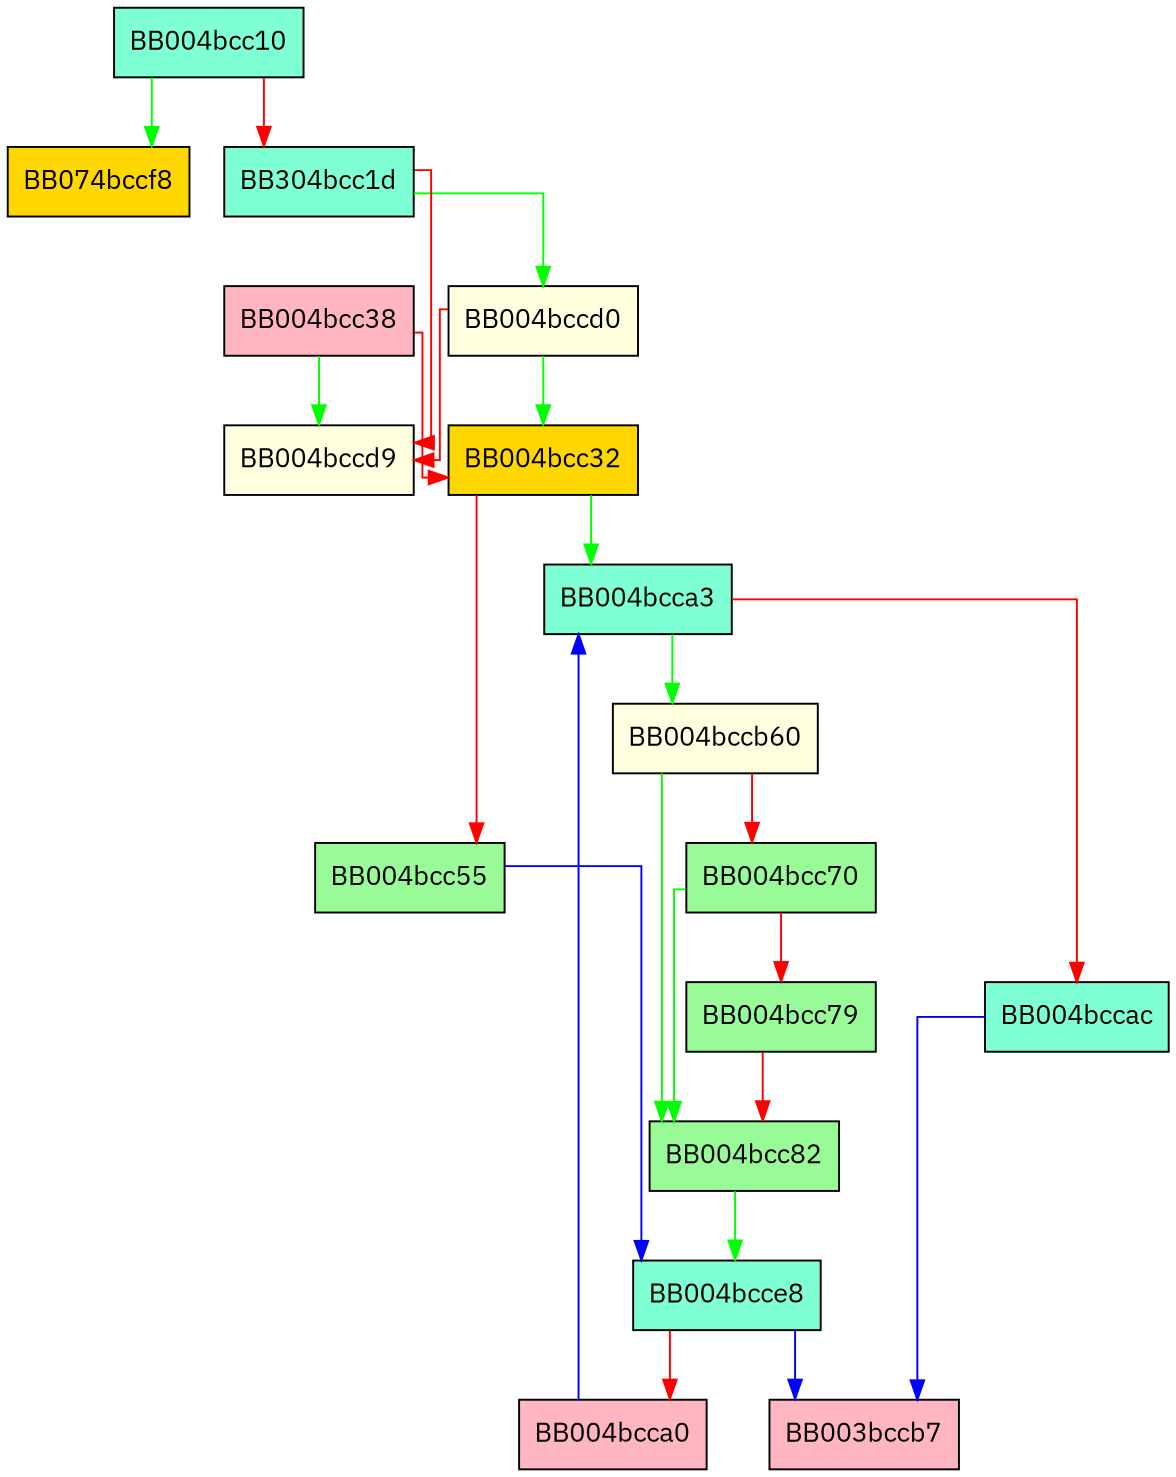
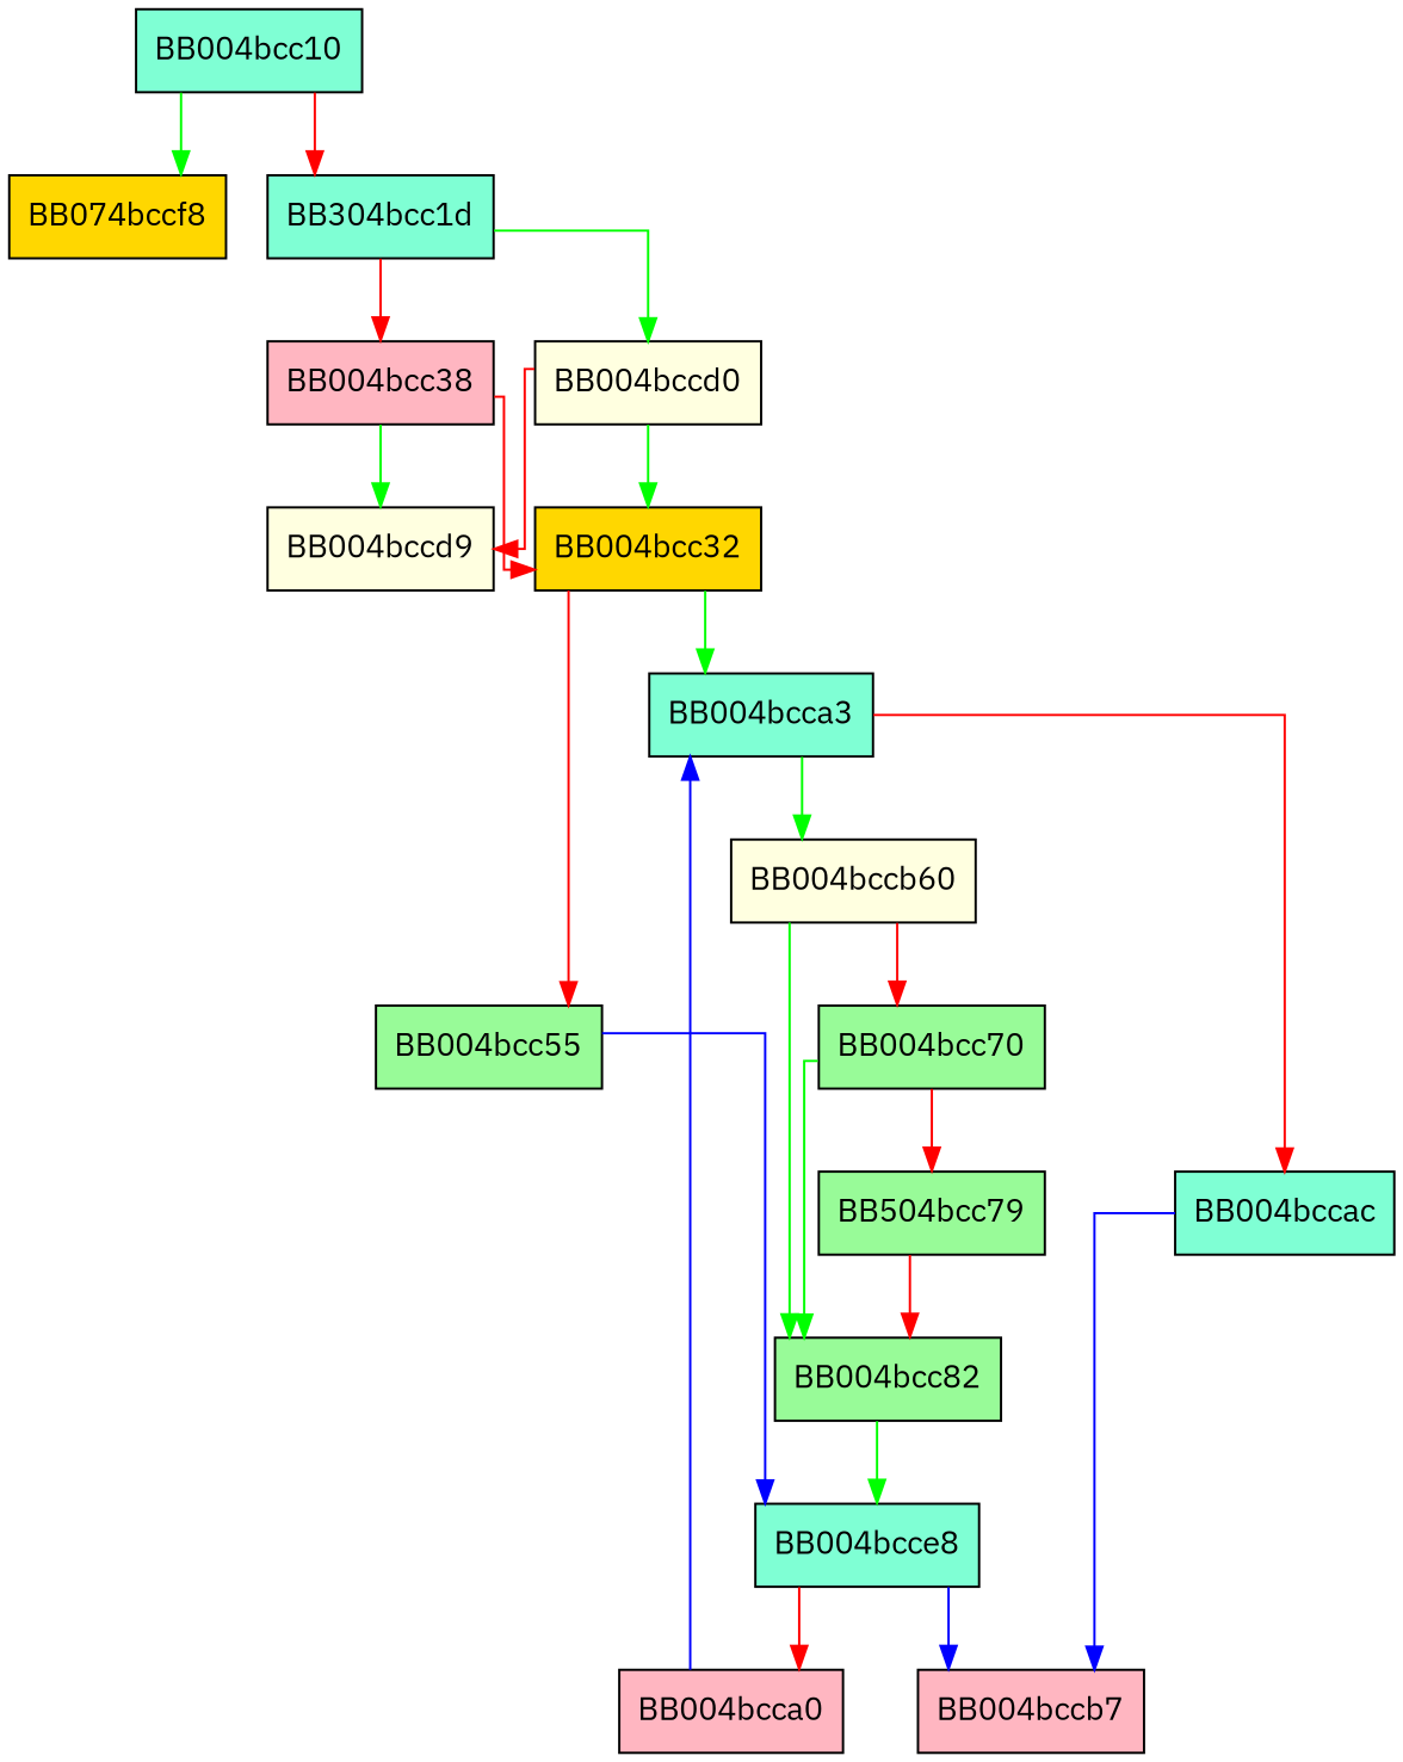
  digraph {
    fontname="IBM Plex Sans"
    splines=ortho
    node [fillcolor=aquamarine fontname="IBM Plex Sans" shape=box style=filled]
    edge [color=red fontname="IBM Plex Sans"]
    n1 [fillcolor=gold label=BB074bccf8]
    BB004bcc10
    n3 [label=BB304bcc1d]
    BB004bccd0 [fillcolor=lightyellow]
    BB004bcc38 [fillcolor=lightpink]
    BB004bccd9 [fillcolor=lightyellow]
    n7 [fillcolor=gold label=BB004bcc32]
    BB004bcca3
    BB004bcc55 [fillcolor=palegreen]
    n10 [fillcolor=lightyellow label=BB004bccb60]
    BB004bccac
    BB004bcce8
    BB004bcc82 [fillcolor=palegreen]
    BB004bcc70 [fillcolor=palegreen]
-   BB004bccb7 [fillcolor=lightpink label=BB003bccb7]
+   BB004bccb7 [fillcolor=lightpink]
    BB004bcca0 [fillcolor=lightpink]
-   BB004bcc79 [fillcolor=palegreen]
+   BB004bcc79 [fillcolor=palegreen label=BB504bcc79]
    BB004bcc10 -> n1 [color=green]
    BB004bcc10 -> n3
    n3 -> BB004bccd0 [color=green]
-   n3 -> BB004bccd9
+   n3 -> BB004bcc38
    BB004bccd0 -> BB004bccd9
    BB004bccd0 -> n7 [color=green]
    BB004bcc38 -> BB004bccd9 [color=green]
    BB004bcc38 -> n7
    n7 -> BB004bcca3 [color=green]
    n7 -> BB004bcc55
    BB004bcca3 -> n10 [color=green]
    BB004bcca3 -> BB004bccac
    BB004bcc55 -> BB004bcce8 [color=blue]
    n10 -> BB004bcc82 [color=green]
    n10 -> BB004bcc70
    BB004bccac -> BB004bccb7 [color=blue]
    BB004bcce8 -> BB004bccb7 [color=blue]
    BB004bcce8 -> BB004bcca0
    BB004bcc82 -> BB004bcce8 [color=green]
    BB004bcc70 -> BB004bcc82 [color=green]
    BB004bcc70 -> BB004bcc79
    BB004bcca0 -> BB004bcca3 [color=blue]
    BB004bcc79 -> BB004bcc82
  }
